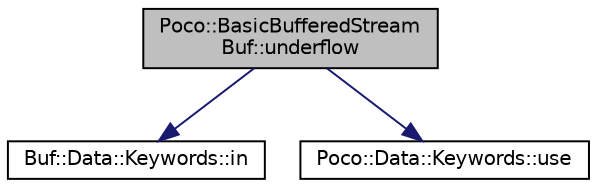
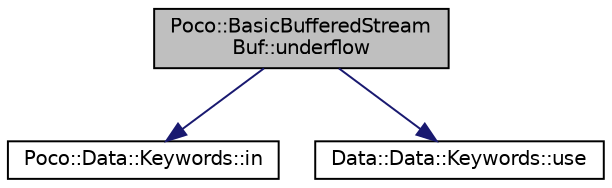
  digraph {
    rankdir=TB
    node [color=black fillcolor=white fontname=Helvetica fontsize=10 shape=record style=filled]
    edge [color=midnightblue fontname=Helvetica fontsize=10 labelfontname=Helvetica labelfontsize=10 style=solid]
    n1 [fillcolor=grey75 fontcolor=black height=0.2 label="Poco::BasicBufferedStream\lBuf::underflow" width=0.4]
-   n2 [height=0.2 label="Buf::Data::Keywords::in" width=0.4]
-   n3 [height=0.2 label="Poco::Data::Keywords::use" width=0.4]
+   n2 [height=0.2 label="Poco::Data::Keywords::in" width=0.4]
+   n3 [height=0.2 label="Data::Data::Keywords::use" width=0.4]
    n1 -> n2
    n1 -> n3
  }
